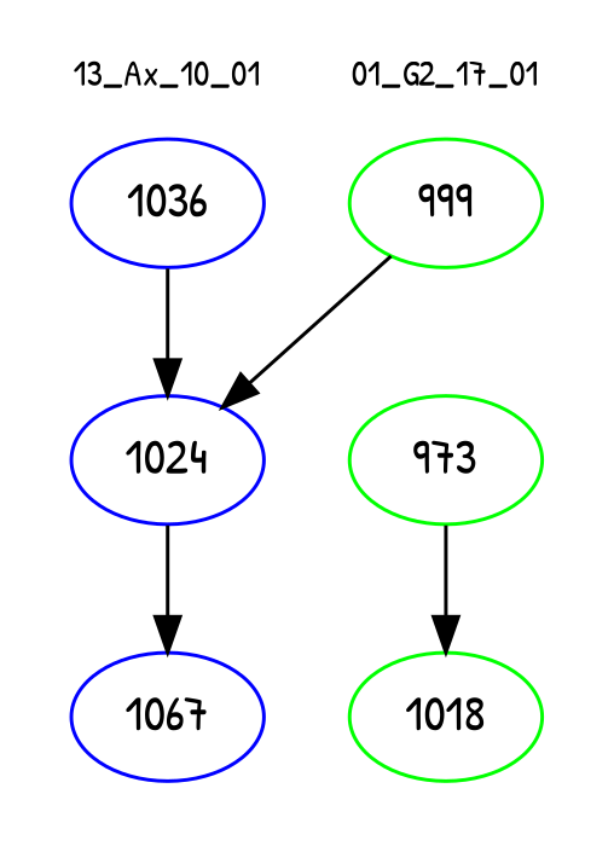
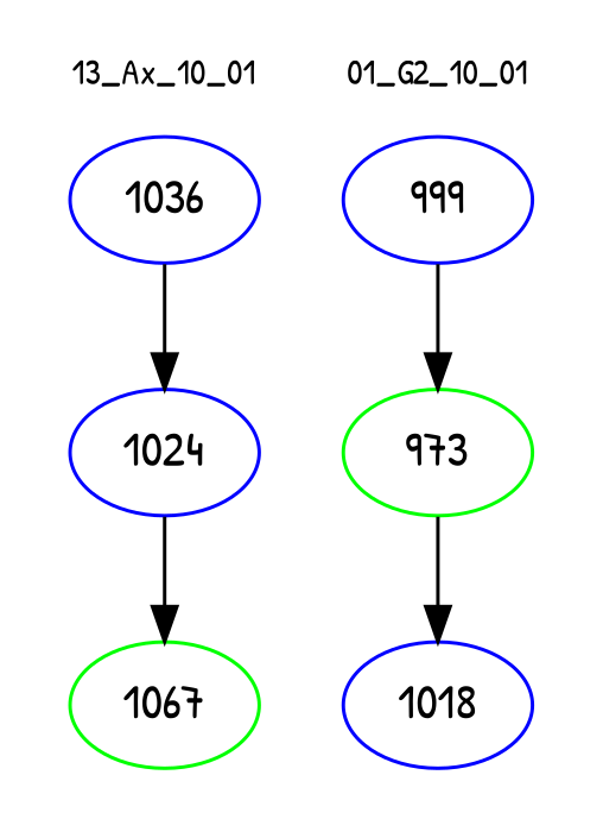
  digraph {
    fontname="Patrick Hand"
    node [color=blue fontname="Patrick Hand"]
    edge [color=black fontname="Patrick Hand"]
    n1 [label=1036]
    n2 [label=1024]
-   n3 [label=1067]
-   n4 [color=green label=999]
+   n3 [color=green label=1067]
+   n4 [label=999]
    n5 [color=green label=973]
-   n6 [color=green label=1018]
+   n6 [label=1018]
    subgraph cluster_1 {
      color=white
      fontsize=10
      label="13_Ax_10_01"
      n1
      n2
      n3
    }
    subgraph cluster_2 {
      color=white
      fontsize=10
-     label="01_G2_17_01"
+     label="01_G2_10_01"
      n4
      n5
      n6
    }
    n1 -> n2
    n2 -> n3
-   n4 -> n2
+   n4 -> n5
    n5 -> n6
  }
